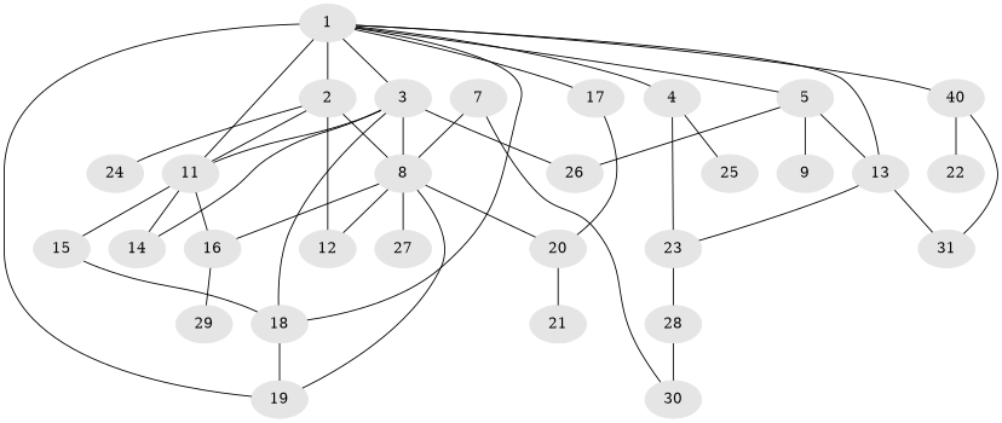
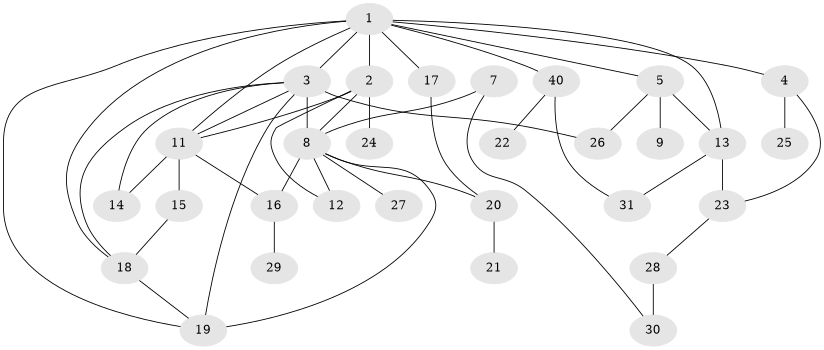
  graph {
    node [color=gray90 style=filled]
    edge [weight=1.0]
    1
    2
    3
    4
    5
    n6 [label=40]
    11
    13
    17
    18
    19
    8
    12
    24
    14
    26
    23
    25
    9
    22
    31
    16
    15
    20
    27
    28
    7
    30
    29
    21
    1 -- 2 [weight=11.0]
    1 -- 3
    1 -- 4
    1 -- 5
    1 -- n6
    1 -- 11
    1 -- 13 [weight=5.0]
    1 -- 17
    1 -- 18
    1 -- 19
    2 -- 11 [weight=2.0]
    2 -- 8
    2 -- 12
    2 -- 24
    3 -- 11
    3 -- 18
+   3 -- 19
    3 -- 8 [weight=8.0]
    3 -- 14
    3 -- 26
    4 -- 23
    4 -- 25
    5 -- 13 [weight=2.0]
    5 -- 26
    5 -- 9
    n6 -- 22
    n6 -- 31
    11 -- 14
    11 -- 16
    11 -- 15
    13 -- 23
    13 -- 31
    17 -- 20
    18 -- 19
    8 -- 19
    8 -- 12
    8 -- 16
    8 -- 20
    8 -- 27
    23 -- 28
    16 -- 29
    15 -- 18
    20 -- 21 [weight=3.0]
    28 -- 30 [weight=2.0]
    7 -- 8
    7 -- 30
  }
